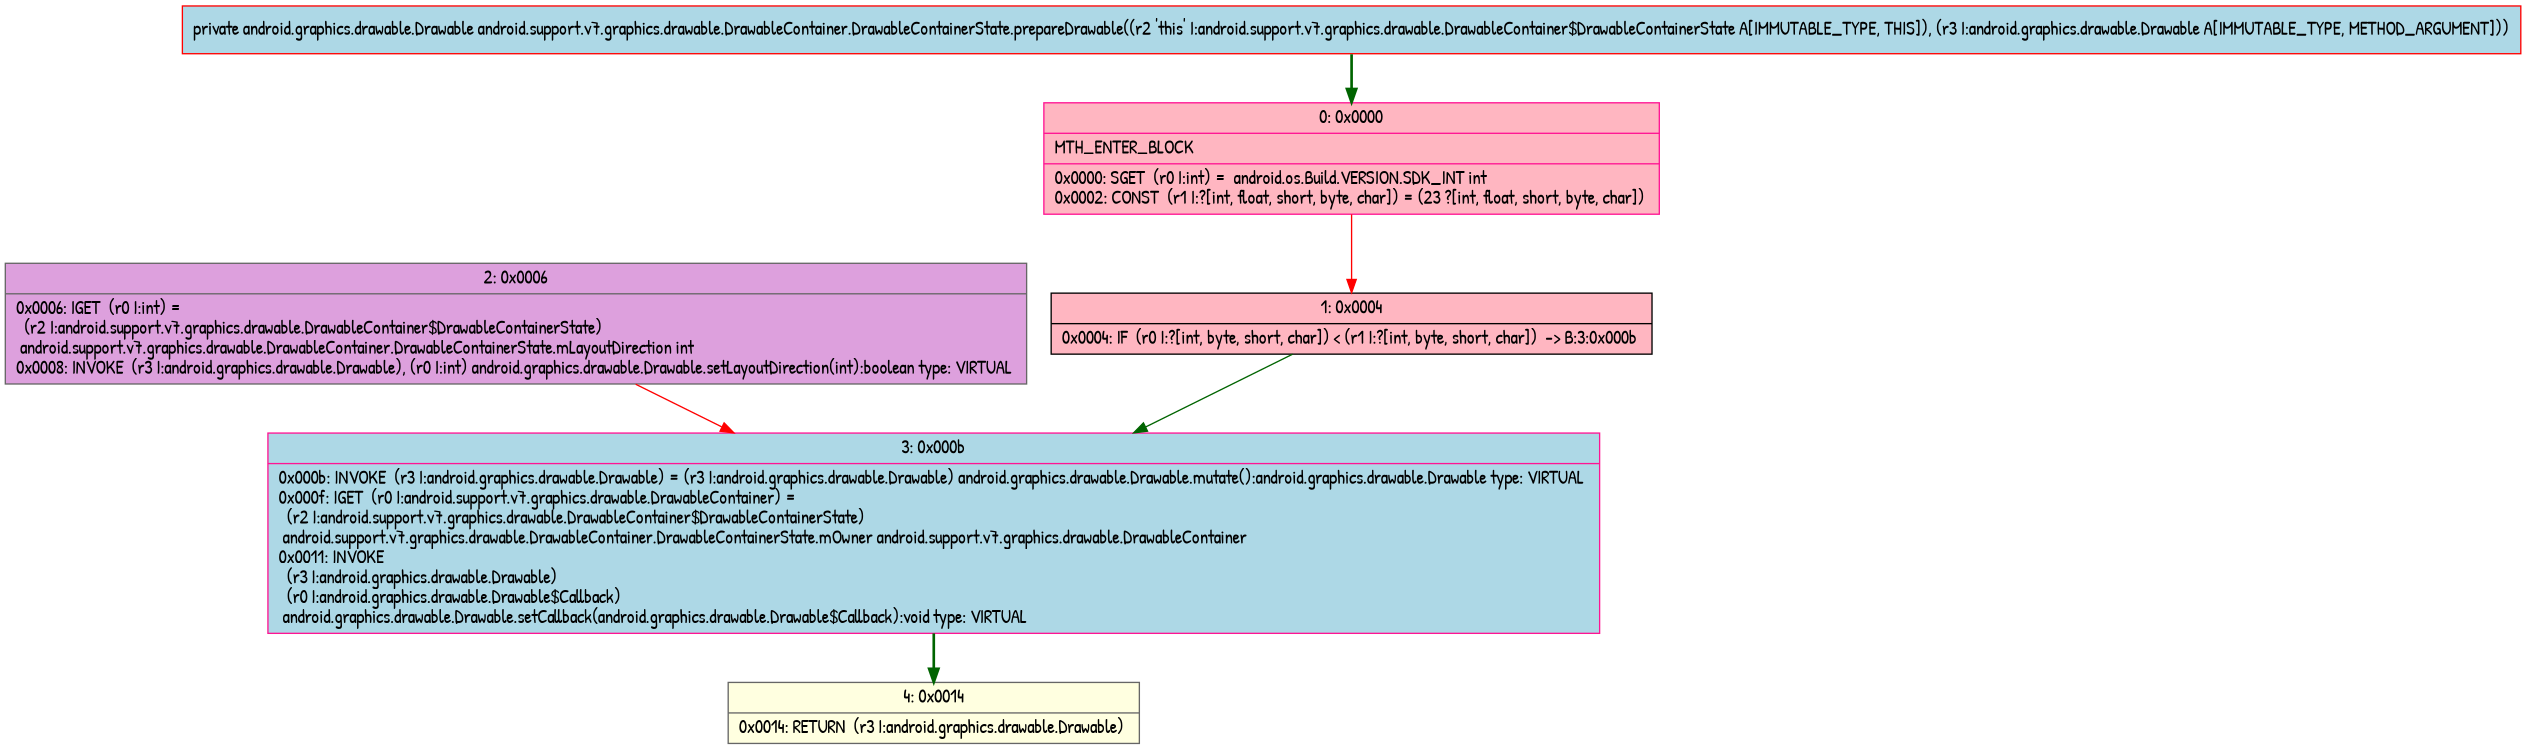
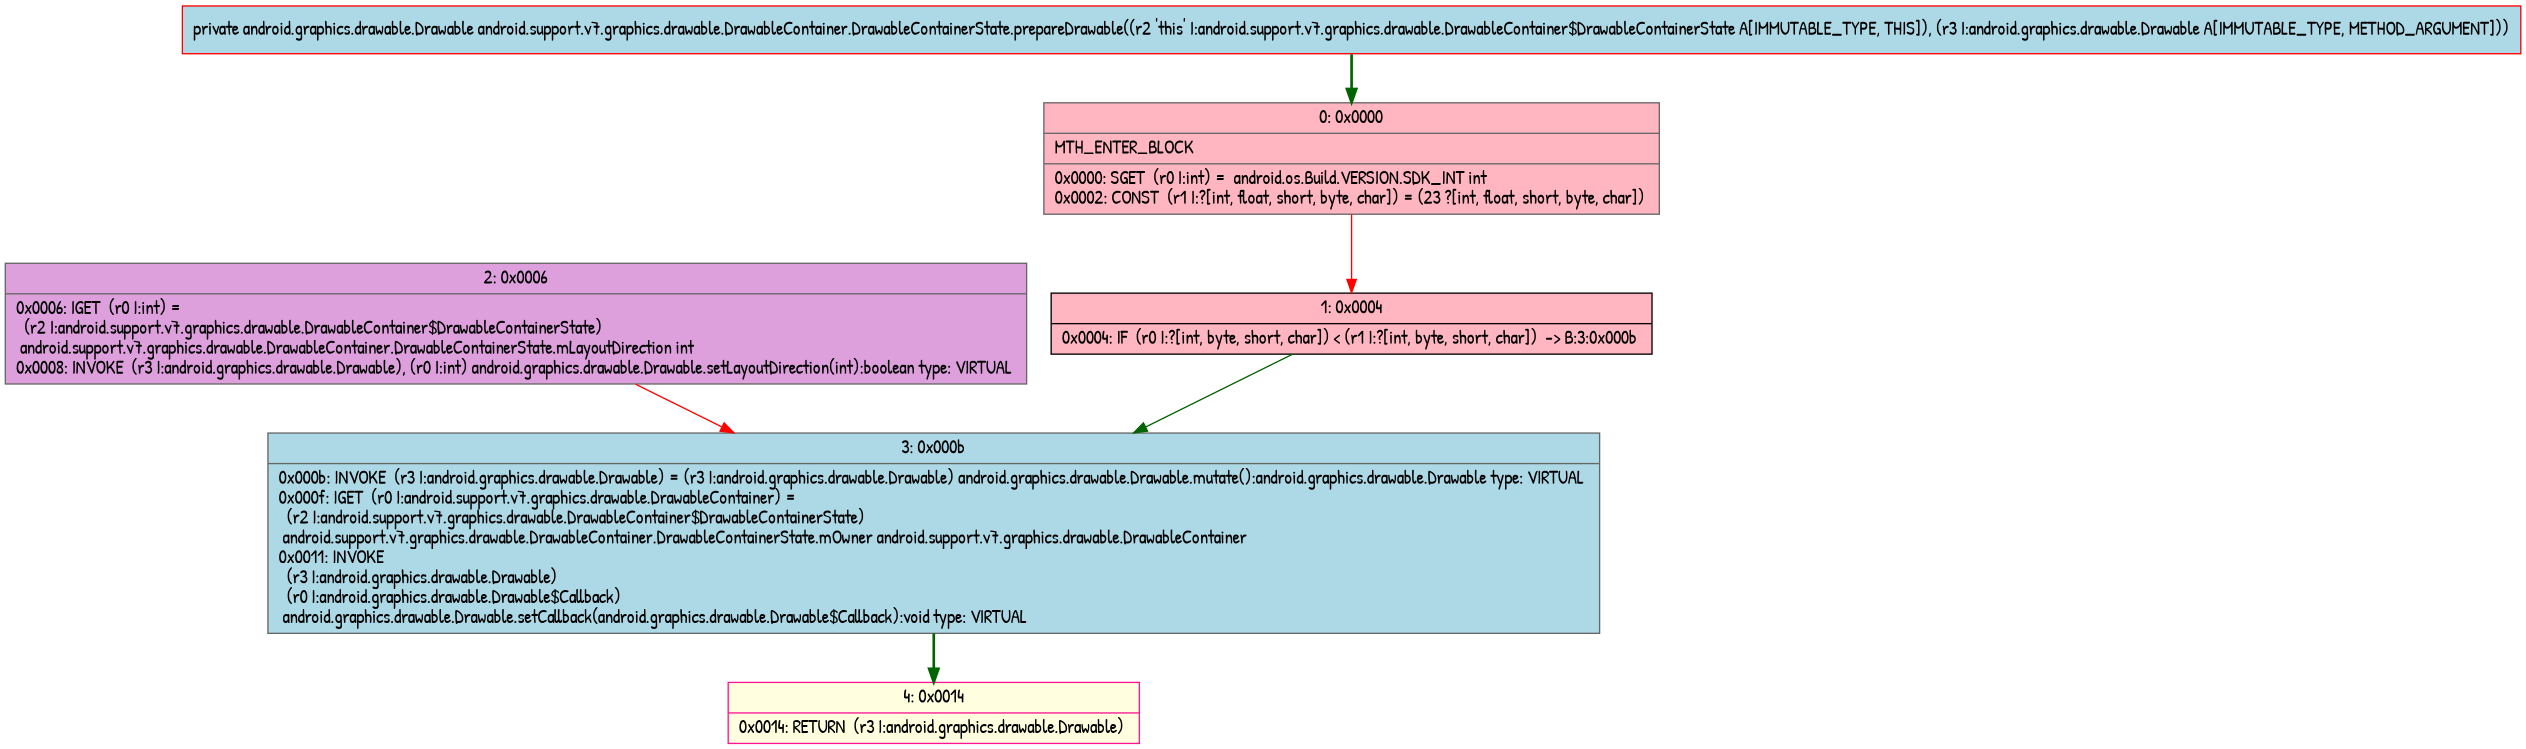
  digraph {
    fontname="Patrick Hand"
    node [color=deeppink fillcolor=lightpink fontname="Patrick Hand" shape=record style=filled]
    edge [color=darkgreen fontname="Patrick Hand" style=solid]
-   n1 [label="{0\:\ 0x0000|MTH_ENTER_BLOCK\l|0x0000: SGET  (r0 I:int) =  android.os.Build.VERSION.SDK_INT int \l0x0002: CONST  (r1 I:?[int, float, short, byte, char]) = (23 ?[int, float, short, byte, char]) \l}"]
+   n1 [color=gray40 label="{0\:\ 0x0000|MTH_ENTER_BLOCK\l|0x0000: SGET  (r0 I:int) =  android.os.Build.VERSION.SDK_INT int \l0x0002: CONST  (r1 I:?[int, float, short, byte, char]) = (23 ?[int, float, short, byte, char]) \l}"]
    n2 [color=black label="{1\:\ 0x0004|0x0004: IF  (r0 I:?[int, byte, short, char]) \< (r1 I:?[int, byte, short, char])  \-\> B:3:0x000b \l}"]
-   n3 [fillcolor=lightblue label="{3\:\ 0x000b|0x000b: INVOKE  (r3 I:android.graphics.drawable.Drawable) = (r3 I:android.graphics.drawable.Drawable) android.graphics.drawable.Drawable.mutate():android.graphics.drawable.Drawable type: VIRTUAL \l0x000f: IGET  (r0 I:android.support.v7.graphics.drawable.DrawableContainer) = \l  (r2 I:android.support.v7.graphics.drawable.DrawableContainer$DrawableContainerState)\l android.support.v7.graphics.drawable.DrawableContainer.DrawableContainerState.mOwner android.support.v7.graphics.drawable.DrawableContainer \l0x0011: INVOKE  \l  (r3 I:android.graphics.drawable.Drawable)\l  (r0 I:android.graphics.drawable.Drawable$Callback)\l android.graphics.drawable.Drawable.setCallback(android.graphics.drawable.Drawable$Callback):void type: VIRTUAL \l}"]
+   n3 [color=gray40 fillcolor=lightblue label="{3\:\ 0x000b|0x000b: INVOKE  (r3 I:android.graphics.drawable.Drawable) = (r3 I:android.graphics.drawable.Drawable) android.graphics.drawable.Drawable.mutate():android.graphics.drawable.Drawable type: VIRTUAL \l0x000f: IGET  (r0 I:android.support.v7.graphics.drawable.DrawableContainer) = \l  (r2 I:android.support.v7.graphics.drawable.DrawableContainer$DrawableContainerState)\l android.support.v7.graphics.drawable.DrawableContainer.DrawableContainerState.mOwner android.support.v7.graphics.drawable.DrawableContainer \l0x0011: INVOKE  \l  (r3 I:android.graphics.drawable.Drawable)\l  (r0 I:android.graphics.drawable.Drawable$Callback)\l android.graphics.drawable.Drawable.setCallback(android.graphics.drawable.Drawable$Callback):void type: VIRTUAL \l}"]
    n4 [color=gray40 fillcolor=plum label="{2\:\ 0x0006|0x0006: IGET  (r0 I:int) = \l  (r2 I:android.support.v7.graphics.drawable.DrawableContainer$DrawableContainerState)\l android.support.v7.graphics.drawable.DrawableContainer.DrawableContainerState.mLayoutDirection int \l0x0008: INVOKE  (r3 I:android.graphics.drawable.Drawable), (r0 I:int) android.graphics.drawable.Drawable.setLayoutDirection(int):boolean type: VIRTUAL \l}"]
-   n5 [color=gray40 fillcolor=lightyellow label="{4\:\ 0x0014|0x0014: RETURN  (r3 I:android.graphics.drawable.Drawable) \l}"]
+   n5 [fillcolor=lightyellow label="{4\:\ 0x0014|0x0014: RETURN  (r3 I:android.graphics.drawable.Drawable) \l}"]
    n6 [color=red fillcolor=lightblue label="{private android.graphics.drawable.Drawable android.support.v7.graphics.drawable.DrawableContainer.DrawableContainerState.prepareDrawable((r2 'this' I:android.support.v7.graphics.drawable.DrawableContainer$DrawableContainerState A[IMMUTABLE_TYPE, THIS]), (r3 I:android.graphics.drawable.Drawable A[IMMUTABLE_TYPE, METHOD_ARGUMENT])) }"]
    n1 -> n2 [color=red]
    n2 -> n3
    n3 -> n5 [style=bold]
    n4 -> n3 [color=red]
    n6 -> n1 [style=bold]
  }
